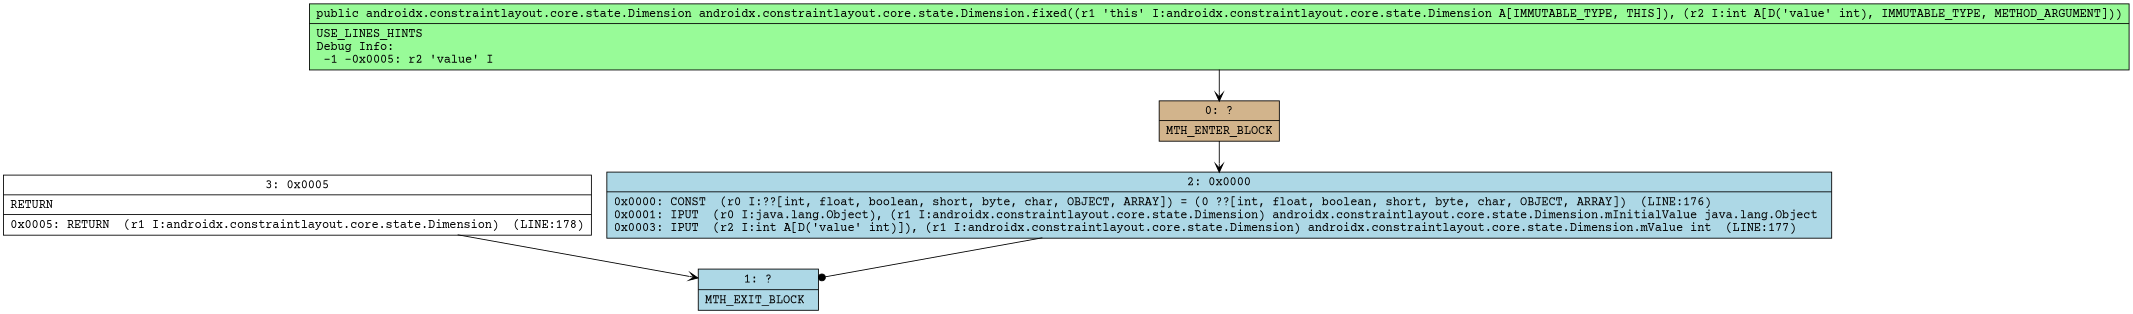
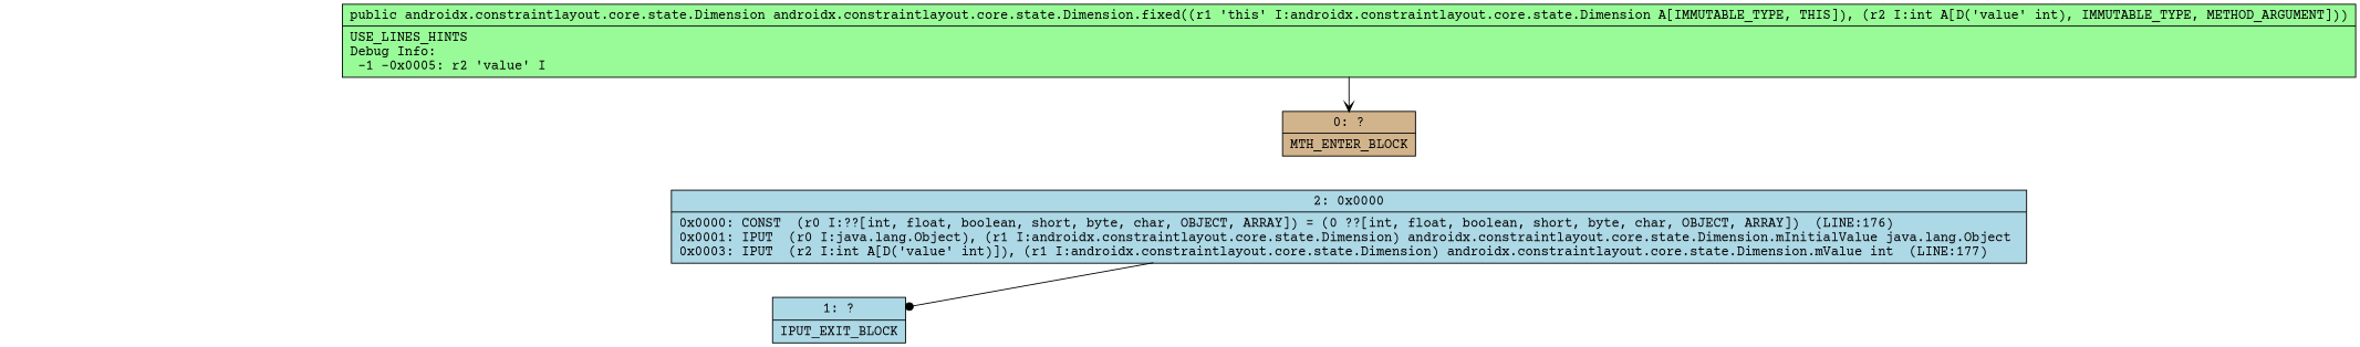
  digraph {
    fontname="Courier Prime"
    node [fillcolor=lightblue fontname="Courier Prime" shape=record style=filled]
    edge [arrowhead=vee fontname="Courier Prime"]
    n1 [fillcolor=tan label="{0\:\ ?|MTH_ENTER_BLOCK\l}"]
    n2 [label="{2\:\ 0x0000|0x0000: CONST  (r0 I:??[int, float, boolean, short, byte, char, OBJECT, ARRAY]) = (0 ??[int, float, boolean, short, byte, char, OBJECT, ARRAY])  (LINE:176)\l0x0001: IPUT  (r0 I:java.lang.Object), (r1 I:androidx.constraintlayout.core.state.Dimension) androidx.constraintlayout.core.state.Dimension.mInitialValue java.lang.Object \l0x0003: IPUT  (r2 I:int A[D('value' int)]), (r1 I:androidx.constraintlayout.core.state.Dimension) androidx.constraintlayout.core.state.Dimension.mValue int  (LINE:177)\l}"]
-   n3 [label="{1\:\ ?|MTH_EXIT_BLOCK\l}"]
-   n4 [fillcolor=white label="{3\:\ 0x0005|RETURN\l|0x0005: RETURN  (r1 I:androidx.constraintlayout.core.state.Dimension)  (LINE:178)\l}"]
+   n3 [label="{1\:\ ?|IPUT_EXIT_BLOCK\l}"]
    n5 [fillcolor=palegreen label="{public androidx.constraintlayout.core.state.Dimension androidx.constraintlayout.core.state.Dimension.fixed((r1 'this' I:androidx.constraintlayout.core.state.Dimension A[IMMUTABLE_TYPE, THIS]), (r2 I:int A[D('value' int), IMMUTABLE_TYPE, METHOD_ARGUMENT]))  | USE_LINES_HINTS\lDebug Info:\l  \-1 \-0x0005: r2 'value' I\l}"]
-   n1 -> n2
    n2 -> n3 [arrowhead=dot]
-   n4 -> n3
    n5 -> n1
  }
